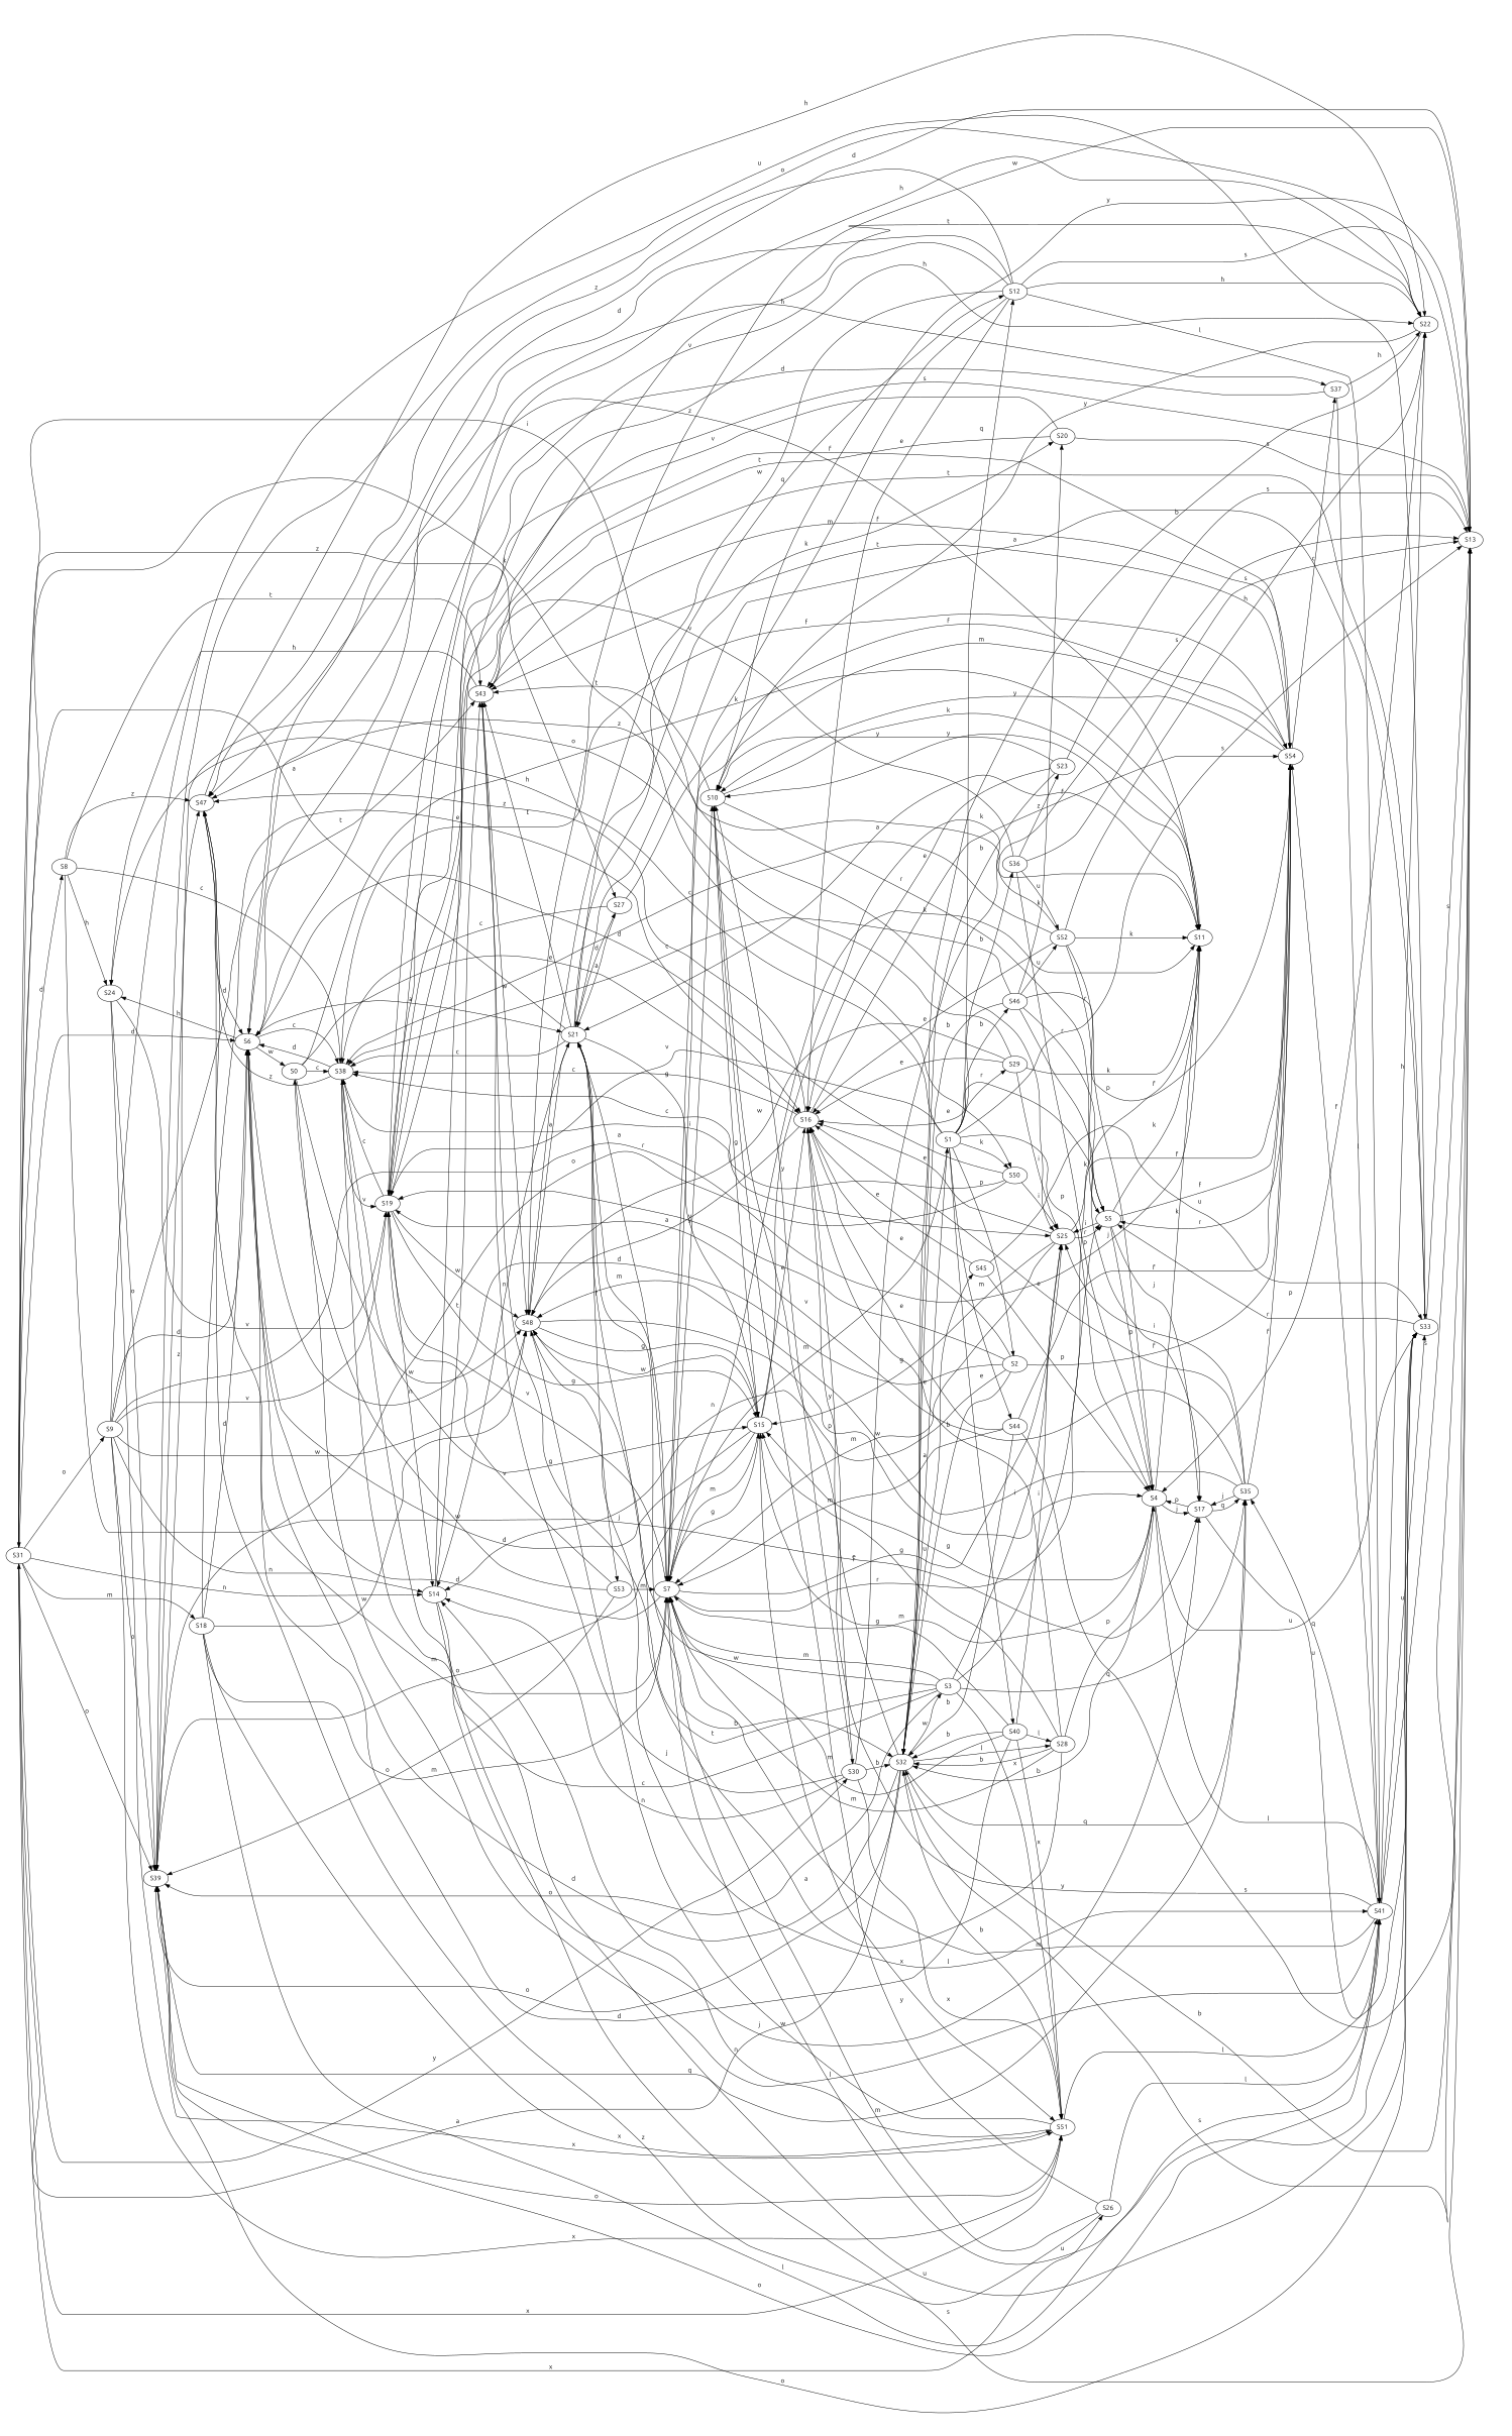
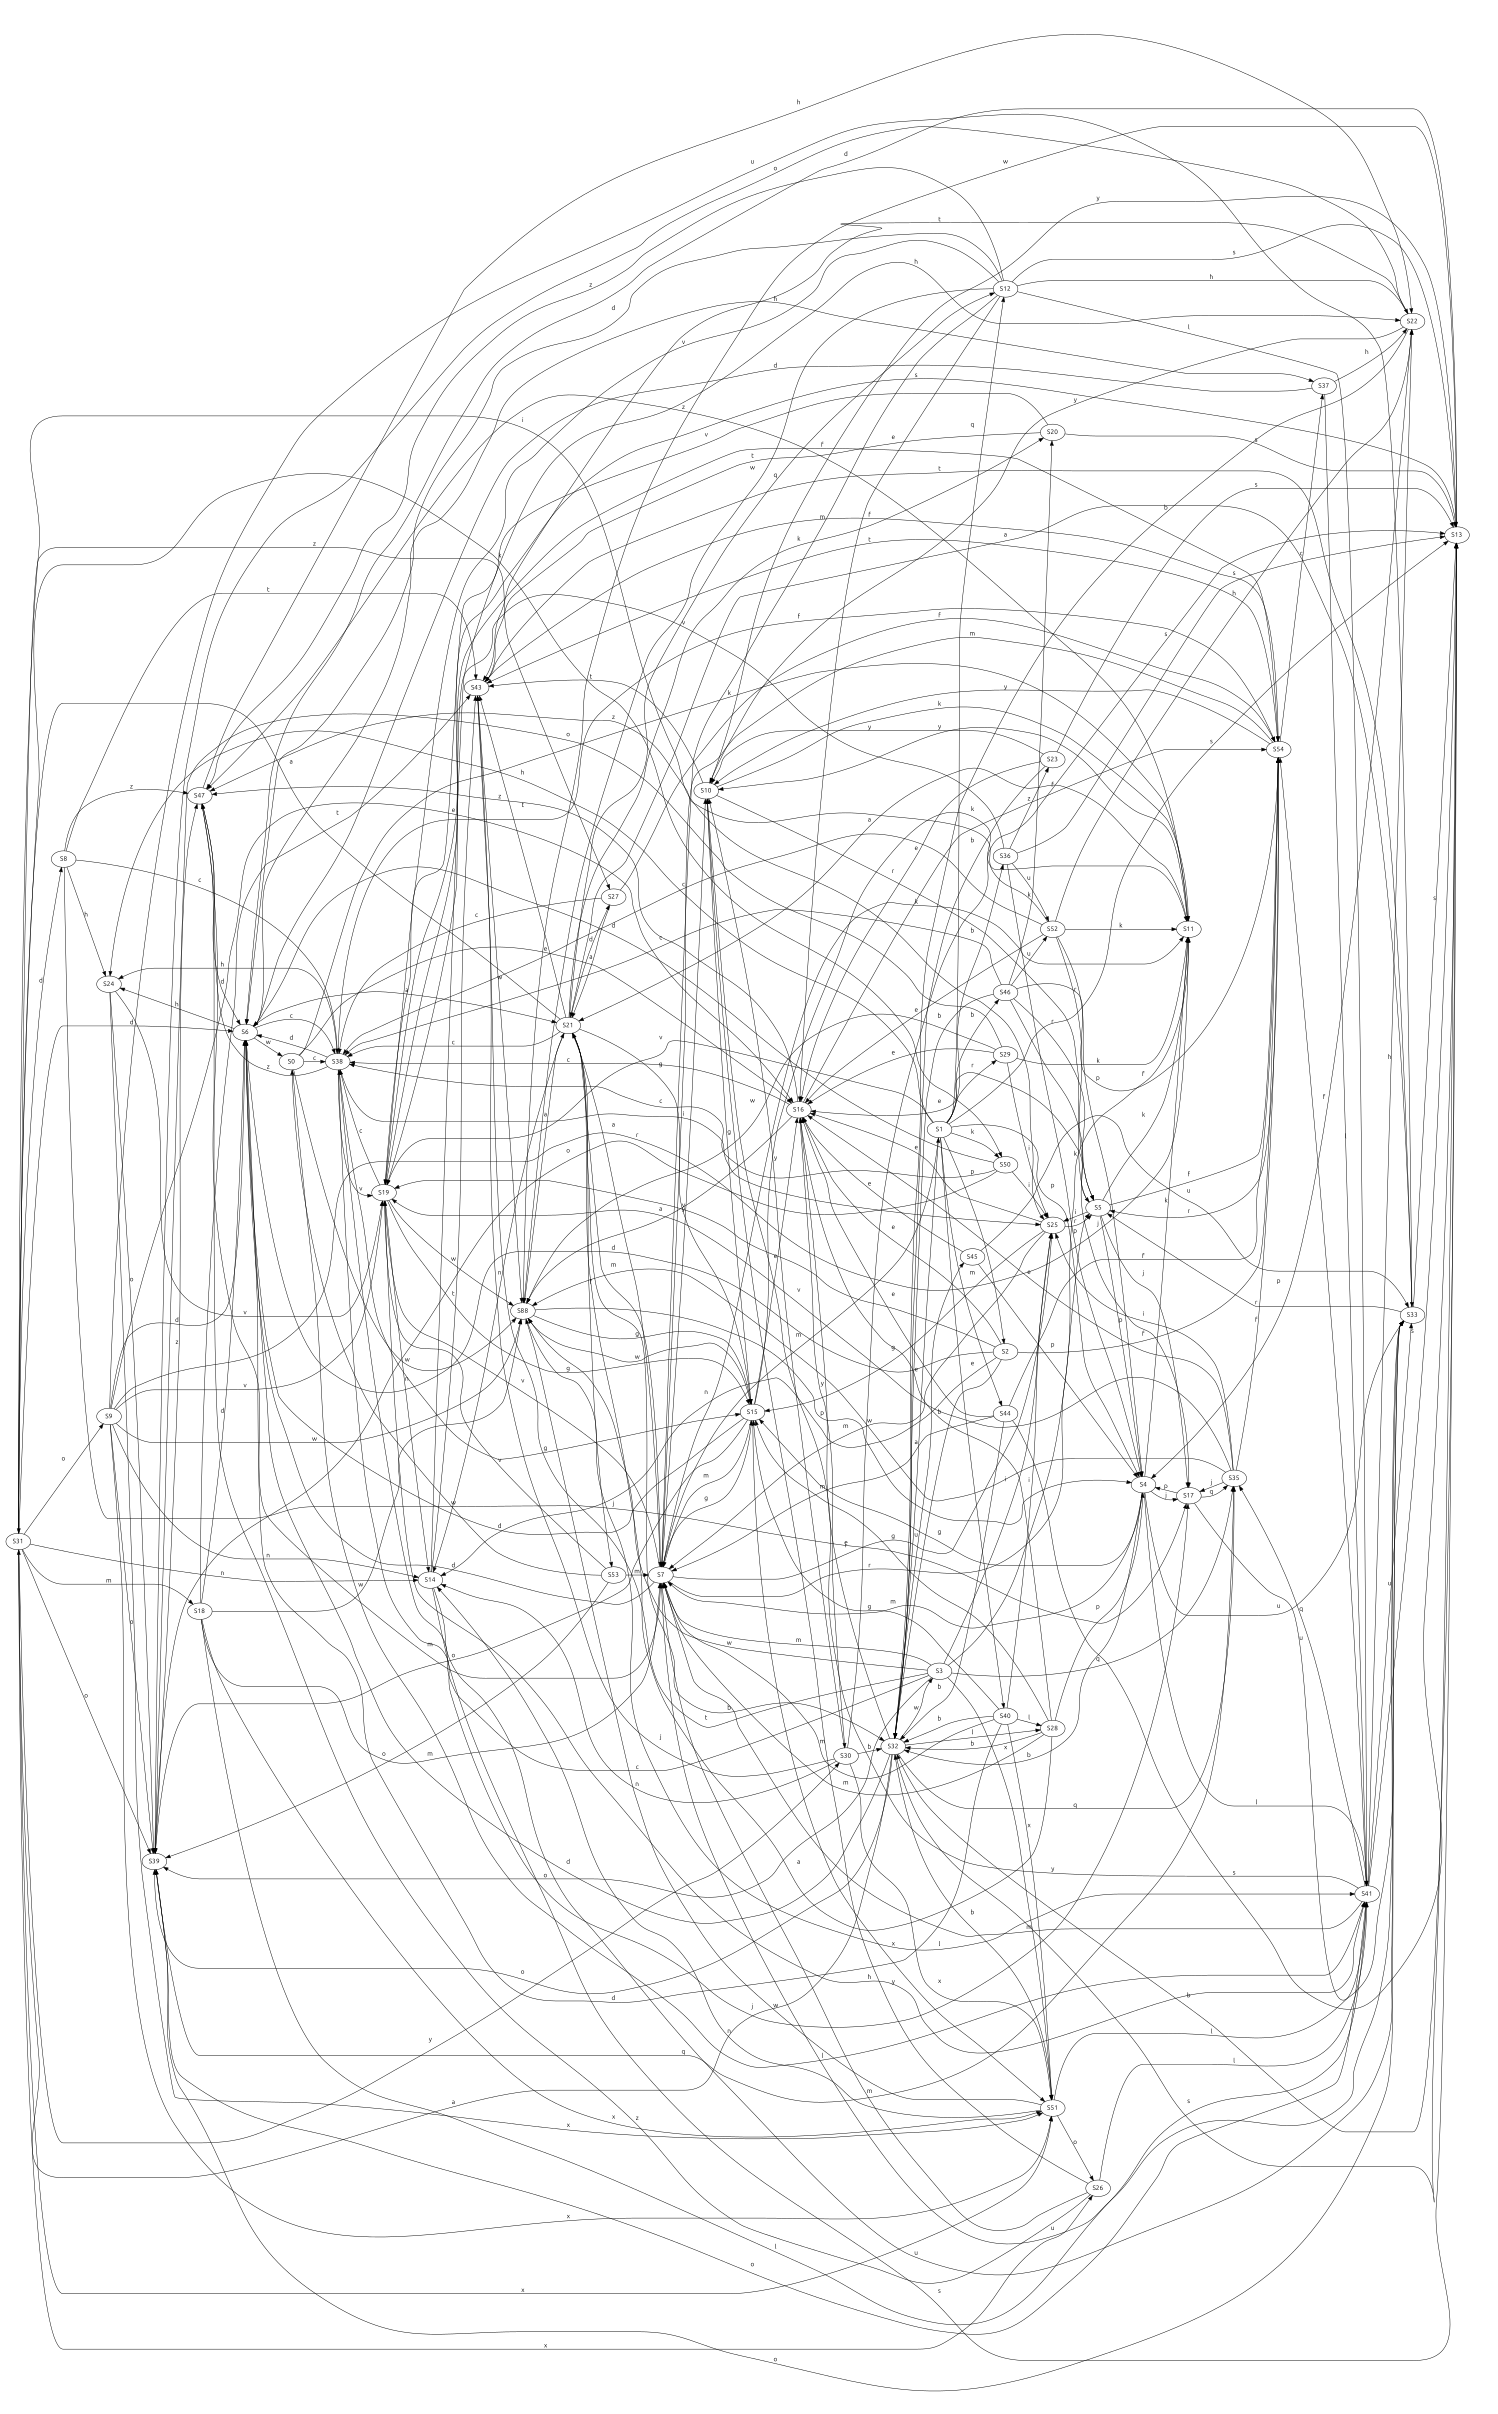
  strict digraph {
    fontname=Ubuntu
    rankdir=LR
    node [fontname=Ubuntu]
    edge [fontname=Ubuntu]
    S31
    S8
    S6
    S25
    S50
    S18
    S14
    S9
    S39
    S26
    S51
    S30
    S27
    S24
    S38
    S43
    S17
    S47
    S21
    S37
    S0
    S7
    S15
    S54
    S5
    S16
-   S48
+   S48 [label=S88]
    S41
    S13
    S22
    S33
    S19
    S11
    S35
    S10
    S32
    S1
    S46
    S36
    S40
    S44
    S2
    S4
    S12
    S29
    S20
    S52
    S23
    S28
    S53
    S45
    S3
    S31 -> S8 [label=d]
    S31 -> S6 [label=d]
    S31 -> S25 [label=i]
    S31 -> S50 [label=k]
    S31 -> S18 [label=m]
    S31 -> S14 [label=n]
    S31 -> S9 [label=o]
    S31 -> S39 [label=o]
    S31 -> S26 [label=x]
    S31 -> S51 [label=x]
    S31 -> S30 [label=y]
    S31 -> S27 [label=z]
    S8 -> S24 [label=h]
    S8 -> S38 [label=c]
    S8 -> S43 [label=t]
    S8 -> S17 [label=j]
    S8 -> S47 [label=z]
    S6 -> S24 [label=h]
    S6 -> S38 [label=c]
    S6 -> S21 [label=a]
    S6 -> S37 [label=h]
    S6 -> S0 [label=w]
    S25 -> S7 [label=m]
    S25 -> S15 [label=g]
-   S25 -> S54 [label=f]
    S25 -> S5 [label=r]
    S25 -> S16 [label=e]
    S50 -> S6 [label=d]
    S50 -> S25 [label=i]
    S50 -> S39 [label=o]
    S50 -> S38 [label=c]
    S18 -> S6 [label=d]
    S18 -> S51 [label=x]
    S18 -> S43 [label=t]
    S18 -> S7 [label=m]
    S18 -> S48 [label=w]
    S18 -> S41 [label=l]
    S14 -> S43 [label=t]
    S14 -> S13 [label=s]
    S14 -> S22 [label=h]
    S14 -> S33 [label=u]
    S9 -> S6 [label=d]
    S9 -> S14 [label=n]
    S9 -> S39 [label=o]
    S9 -> S51 [label=x]
    S9 -> S16 [label=e]
    S9 -> S48 [label=w]
    S9 -> S33 [label=u]
    S9 -> S19 [label=v]
    S9 -> S11 [label=r]
    S39 -> S47 [label=z]
    S39 -> S35 [label=q]
    S26 -> S47 [label=z]
    S26 -> S7 [label=m]
    S26 -> S41 [label=l]
    S26 -> S10 [label=y]
    S51 -> S14 [label=n]
-   S51 -> S39 [label=o]
+   S51 -> S26 [label=o]
    S51 -> S48 [label=w]
    S51 -> S41 [label=l]
    S51 -> S32 [label=b]
    S30 -> S14 [label=n]
    S30 -> S51 [label=x]
    S30 -> S43 [label=j]
    S30 -> S13 [label=s]
    S30 -> S10 [label=y]
    S30 -> S32 [label=b]
    S27 -> S38 [label=c]
    S27 -> S21 [label=a]
    S27 -> S54 [label=f]
    S24 -> S39 [label=o]
    S24 -> S51 [label=x]
    S24 -> S19 [label=v]
    S38 -> S6 [label=d]
    S38 -> S25 [label=i]
-   S43 -> S24 [label=h]
+   S38 -> S24 [label=h]
    S38 -> S17 [label=j]
    S38 -> S47 [label=z]
    S38 -> S15 [label=g]
    S38 -> S54 [label=f]
    S38 -> S19 [label=v]
    S43 -> S54 [label=f]
    S43 -> S48 [label=w]
    S17 -> S33 [label=u]
    S17 -> S35 [label=q]
    S17 -> S4 [label=p]
    S47 -> S6 [label=d]
    S47 -> S7 [label=m]
    S47 -> S22 [label=h]
    S21 -> S31 [label=a]
    S21 -> S14 [label=n]
    S21 -> S27 [label=d]
    S21 -> S38 [label=c]
    S21 -> S43 [label=t]
    S21 -> S7 [label=m]
    S21 -> S15 [label=g]
    S21 -> S32 [label=b]
    S21 -> S12 [label=q]
    S21 -> S20 [label=k]
    S21 -> S53 [label=f]
    S37 -> S6 [label=d]
    S37 -> S41 [label=l]
    S37 -> S22 [label=h]
    S0 -> S38 [label=c]
    S0 -> S16 [label=e]
    S0 -> S48 [label=w]
    S0 -> S41 [label=l]
    S0 -> S11 [label=k]
    S7 -> S6 [label=d]
    S7 -> S25 [label=i]
    S7 -> S21 [label=a]
    S7 -> S15 [label=g]
    S7 -> S5 [label=r]
    S7 -> S33 [label=u]
    S7 -> S19 [label=v]
    S7 -> S11 [label=k]
    S7 -> S10 [label=y]
    S15 -> S6 [label=d]
    S15 -> S39 [label=o]
    S15 -> S51 [label=x]
    S15 -> S7 [label=m]
    S15 -> S16 [label=e]
    S15 -> S48 [label=w]
    S15 -> S11 [label=k]
    S54 -> S43 [label=t]
    S54 -> S37 [label=c]
    S54 -> S7 [label=m]
    S54 -> S5 [label=r]
    S54 -> S10 [label=y]
    S5 -> S25 [label=i]
    S5 -> S17 [label=j]
    S5 -> S54 [label=f]
    S5 -> S16 [label=e]
    S5 -> S11 [label=k]
    S5 -> S4 [label=p]
    S16 -> S30 [label=y]
    S16 -> S38 [label=c]
    S16 -> S47 [label=z]
    S16 -> S54 [label=f]
    S16 -> S48 [label=a]
    S48 -> S21 [label=a]
    S48 -> S15 [label=g]
    S48 -> S41 [label=l]
    S48 -> S4 [label=p]
    S41 -> S39 [label=o]
    S41 -> S7 [label=m]
    S41 -> S54 [label=f]
    S41 -> S13 [label=s]
    S41 -> S22 [label=h]
    S41 -> S33 [label=u]
    S41 -> S35 [label=q]
    S41 -> S10 [label=y]
    S13 -> S6 [label=d]
    S13 -> S48 [label=w]
    S13 -> S10 [label=y]
    S13 -> S32 [label=b]
    S22 -> S39 [label=o]
    S22 -> S43 [label=t]
    S22 -> S10 [label=y]
    S22 -> S32 [label=b]
    S22 -> S4 [label=p]
    S33 -> S39 [label=o]
    S33 -> S43 [label=t]
    S33 -> S21 [label=a]
    S33 -> S5 [label=r]
    S33 -> S13 [label=s]
    S19 -> S14 [label=n]
    S19 -> S38 [label=c]
    S19 -> S15 [label=g]
    S19 -> S54 [label=f]
    S19 -> S48 [label=w]
    S19 -> S13 [label=s]
-   S19 -> S22 [label=h]
+   S19 -> S41 [label=h]
    S11 -> S47 [label=z]
    S11 -> S21 [label=a]
    S11 -> S10 [label=y]
    S35 -> S25 [label=i]
    S35 -> S17 [label=j]
    S35 -> S54 [label=f]
    S35 -> S16 [label=e]
    S35 -> S48 [label=w]
    S35 -> S19 [label=v]
    S10 -> S43 [label=t]
    S10 -> S15 [label=g]
    S10 -> S5 [label=r]
    S10 -> S11 [label=k]
    S32 -> S31 [label=a]
    S32 -> S6 [label=d]
    S32 -> S39 [label=o]
    S32 -> S16 [label=e]
    S32 -> S13 [label=s]
    S32 -> S35 [label=q]
    S32 -> S1 [label=a]
    S32 -> S28 [label=l]
    S32 -> S45 [label=u]
    S32 -> S3 [label=w]
    S1 -> S50 [label=k]
    S1 -> S24 [label=h]
    S1 -> S7 [label=m]
    S1 -> S13 [label=s]
    S1 -> S19 [label=v]
    S1 -> S46 [label=b]
    S1 -> S36 [label=b]
    S1 -> S40 [label=e]
    S1 -> S44 [label=m]
    S1 -> S2 [label=p]
    S1 -> S4 [label=p]
    S1 -> S12 [label=q]
    S1 -> S29 [label=r]
    S46 -> S38 [label=c]
    S46 -> S17 [label=j]
    S46 -> S54 [label=f]
    S46 -> S5 [label=r]
    S46 -> S32 [label=b]
    S46 -> S20 [label=k]
    S46 -> S52 [label=u]
    S36 -> S13 [label=s]
    S36 -> S19 [label=v]
    S36 -> S4 [label=p]
    S36 -> S52 [label=u]
    S36 -> S23 [label=z]
    S40 -> S6 [label=d]
    S40 -> S25 [label=i]
    S40 -> S51 [label=x]
    S40 -> S7 [label=m]
    S40 -> S15 [label=g]
    S40 -> S32 [label=b]
    S40 -> S28 [label=l]
    S44 -> S7 [label=m]
    S44 -> S54 [label=f]
    S44 -> S16 [label=e]
    S44 -> S13 [label=s]
    S44 -> S32 [label=b]
    S2 -> S6 [label=d]
    S2 -> S14 [label=n]
    S2 -> S54 [label=f]
    S2 -> S16 [label=e]
    S2 -> S19 [label=v]
    S2 -> S32 [label=b]
    S4 -> S17 [label=j]
    S4 -> S7 [label=m]
    S4 -> S15 [label=g]
    S4 -> S41 [label=l]
    S4 -> S33 [label=u]
    S4 -> S11 [label=k]
    S4 -> S32 [label=b]
    S12 -> S6 [label=d]
    S12 -> S47 [label=z]
    S12 -> S7 [label=m]
    S12 -> S16 [label=e]
    S12 -> S48 [label=w]
    S12 -> S41 [label=l]
    S12 -> S13 [label=s]
    S12 -> S22 [label=h]
    S12 -> S19 [label=v]
    S29 -> S25 [label=i]
    S29 -> S39 [label=o]
    S29 -> S16 [label=e]
    S29 -> S48 [label=w]
    S29 -> S11 [label=k]
    S20 -> S43 [label=t]
    S20 -> S13 [label=s]
    S20 -> S19 [label=v]
    S52 -> S38 [label=c]
    S52 -> S47 [label=z]
    S52 -> S5 [label=r]
    S52 -> S16 [label=e]
    S52 -> S22 [label=h]
    S52 -> S11 [label=k]
    S52 -> S4 [label=p]
    S23 -> S16 [label=e]
    S23 -> S13 [label=s]
    S23 -> S10 [label=y]
    S23 -> S32 [label=b]
    S28 -> S21 [label=a]
    S28 -> S7 [label=m]
    S28 -> S15 [label=g]
    S28 -> S16 [label=e]
    S28 -> S32 [label=b]
    S28 -> S4 [label=p]
    S53 -> S39 [label=o]
    S53 -> S0 [label=w]
    S53 -> S7 [label=m]
    S53 -> S19 [label=v]
    S45 -> S16 [label=e]
    S45 -> S33 [label=u]
    S45 -> S4 [label=p]
    S3 -> S25 [label=i]
    S3 -> S39 [label=o]
    S3 -> S51 [label=x]
    S3 -> S38 [label=c]
    S3 -> S43 [label=t]
    S3 -> S7 [label=m]
    S3 -> S48 [label=w]
    S3 -> S11 [label=k]
    S3 -> S35 [label=q]
  }
